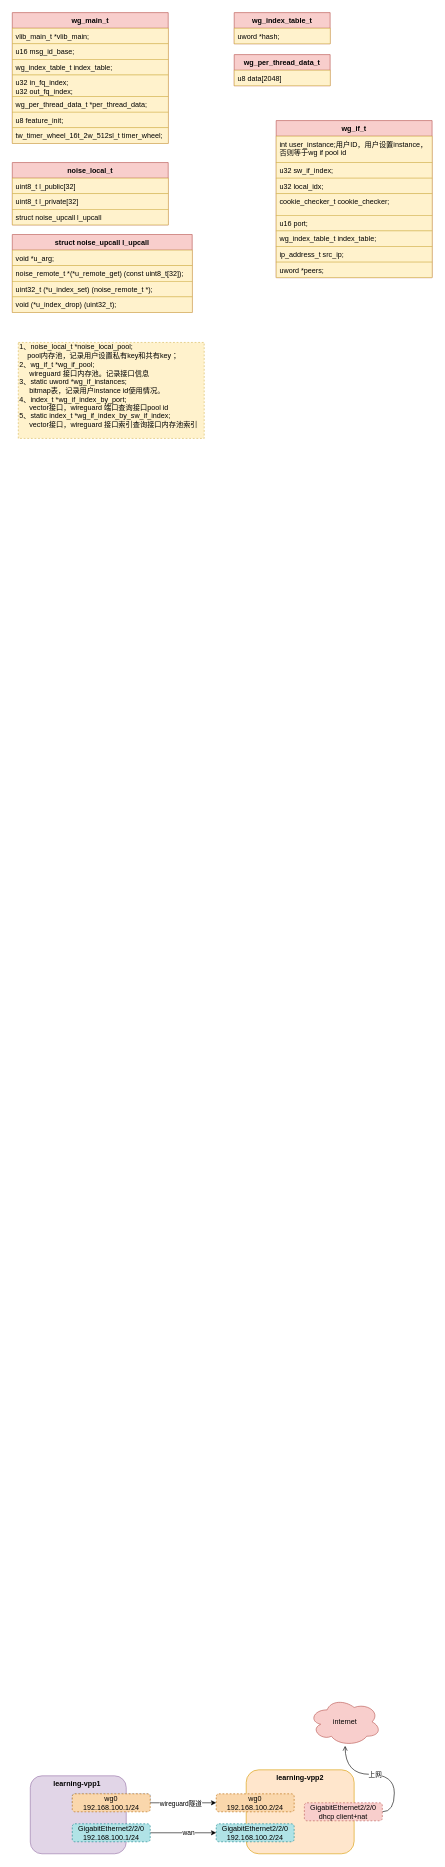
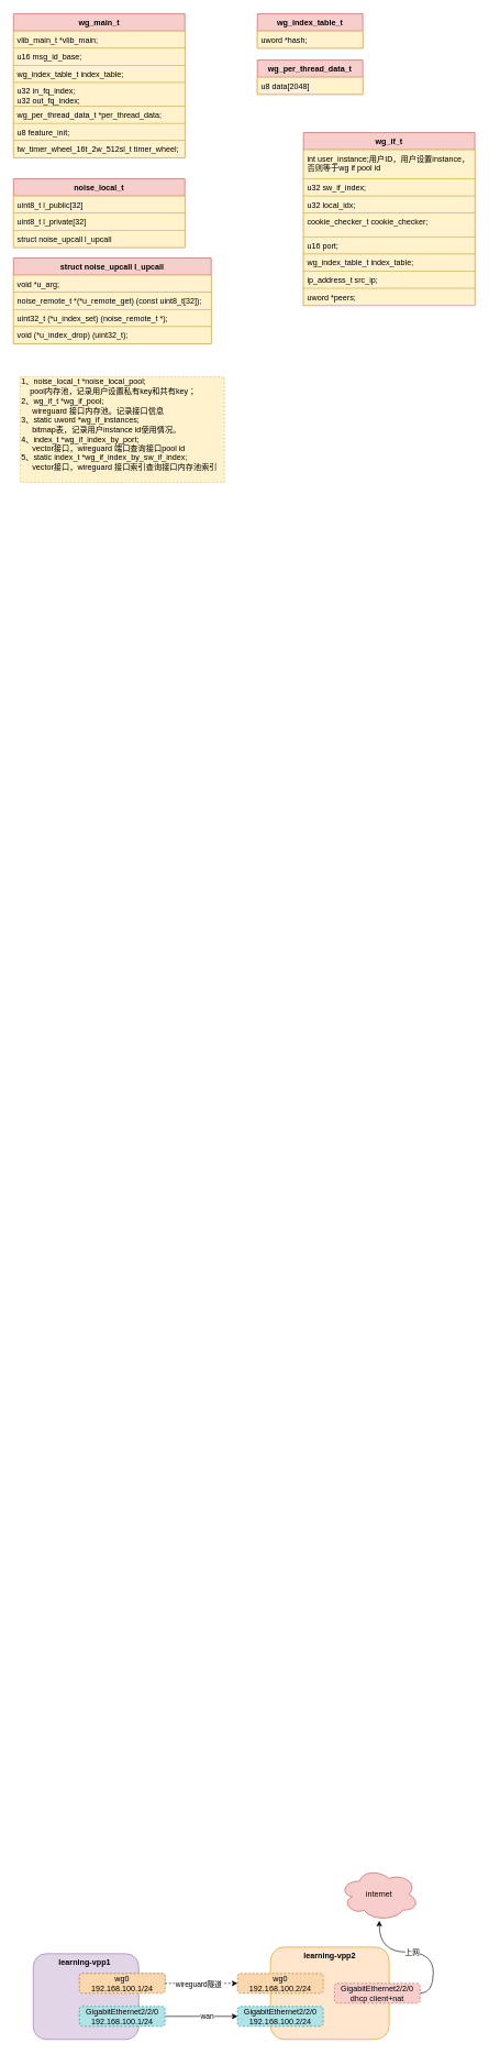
  <mxCell id="0" />
  <mxCell id="1" parent="0" />
  <mxCell id="2" value="wg_main_t" style="swimlane;fontStyle=1;align=center;verticalAlign=top;childLayout=stackLayout;horizontal=1;startSize=26;horizontalStack=0;resizeParent=1;resizeParentMax=0;resizeLast=0;collapsible=1;marginBottom=0;fillColor=#f8cecc;strokeColor=#b85450;" parent="1" vertex="1"><mxGeometry x="20" y="20" width="260" height="218" as="geometry" /></mxCell>
  <mxCell id="3" value="vlib_main_t *vlib_main;" style="text;strokeColor=#d6b656;fillColor=#fff2cc;align=left;verticalAlign=top;spacingLeft=4;spacingRight=4;overflow=hidden;rotatable=0;points=[[0,0.5],[1,0.5]];portConstraint=eastwest;" parent="2" vertex="1"><mxGeometry y="26" width="260" height="26" as="geometry" /></mxCell>
  <mxCell id="4" value="u16 msg_id_base;" style="text;strokeColor=#d6b656;fillColor=#fff2cc;align=left;verticalAlign=top;spacingLeft=4;spacingRight=4;overflow=hidden;rotatable=0;points=[[0,0.5],[1,0.5]];portConstraint=eastwest;" parent="2" vertex="1"><mxGeometry y="52" width="260" height="26" as="geometry" /></mxCell>
  <mxCell id="5" value="wg_index_table_t index_table;" style="text;strokeColor=#d6b656;fillColor=#fff2cc;align=left;verticalAlign=top;spacingLeft=4;spacingRight=4;overflow=hidden;rotatable=0;points=[[0,0.5],[1,0.5]];portConstraint=eastwest;" parent="2" vertex="1"><mxGeometry y="78" width="260" height="26" as="geometry" /></mxCell>
  <mxCell id="6" value="u32 in_fq_index;&#10;u32 out_fq_index;" style="text;strokeColor=#d6b656;fillColor=#fff2cc;align=left;verticalAlign=top;spacingLeft=4;spacingRight=4;overflow=hidden;rotatable=0;points=[[0,0.5],[1,0.5]];portConstraint=eastwest;" parent="2" vertex="1"><mxGeometry y="104" width="260" height="36" as="geometry" /></mxCell>
  <mxCell id="7" value="wg_per_thread_data_t *per_thread_data;" style="text;strokeColor=#d6b656;fillColor=#fff2cc;align=left;verticalAlign=top;spacingLeft=4;spacingRight=4;overflow=hidden;rotatable=0;points=[[0,0.5],[1,0.5]];portConstraint=eastwest;" parent="2" vertex="1"><mxGeometry y="140" width="260" height="26" as="geometry" /></mxCell>
  <mxCell id="8" value="u8 feature_init;" style="text;strokeColor=#d6b656;fillColor=#fff2cc;align=left;verticalAlign=top;spacingLeft=4;spacingRight=4;overflow=hidden;rotatable=0;points=[[0,0.5],[1,0.5]];portConstraint=eastwest;" parent="2" vertex="1"><mxGeometry y="166" width="260" height="26" as="geometry" /></mxCell>
  <mxCell id="9" value="tw_timer_wheel_16t_2w_512sl_t timer_wheel;" style="text;strokeColor=#d6b656;fillColor=#fff2cc;align=left;verticalAlign=top;spacingLeft=4;spacingRight=4;overflow=hidden;rotatable=0;points=[[0,0.5],[1,0.5]];portConstraint=eastwest;" parent="2" vertex="1"><mxGeometry y="192" width="260" height="26" as="geometry" /></mxCell>
  <mxCell id="10" value="wg_index_table_t" style="swimlane;fontStyle=1;align=center;verticalAlign=top;childLayout=stackLayout;horizontal=1;startSize=26;horizontalStack=0;resizeParent=1;resizeParentMax=0;resizeLast=0;collapsible=1;marginBottom=0;fillColor=#f8cecc;strokeColor=#b85450;" parent="1" vertex="1"><mxGeometry x="390" y="20" width="160" height="52" as="geometry" /></mxCell>
  <mxCell id="11" value="uword *hash;" style="text;strokeColor=#d6b656;fillColor=#fff2cc;align=left;verticalAlign=top;spacingLeft=4;spacingRight=4;overflow=hidden;rotatable=0;points=[[0,0.5],[1,0.5]];portConstraint=eastwest;" parent="10" vertex="1"><mxGeometry y="26" width="160" height="26" as="geometry" /></mxCell>
  <mxCell id="12" value="wg_per_thread_data_t" style="swimlane;fontStyle=1;align=center;verticalAlign=top;childLayout=stackLayout;horizontal=1;startSize=26;horizontalStack=0;resizeParent=1;resizeParentMax=0;resizeLast=0;collapsible=1;marginBottom=0;fillColor=#f8cecc;strokeColor=#b85450;" parent="1" vertex="1"><mxGeometry x="390" y="90" width="160" height="52" as="geometry" /></mxCell>
  <mxCell id="13" value="u8 data[2048]" style="text;strokeColor=#d6b656;fillColor=#fff2cc;align=left;verticalAlign=top;spacingLeft=4;spacingRight=4;overflow=hidden;rotatable=0;points=[[0,0.5],[1,0.5]];portConstraint=eastwest;" parent="12" vertex="1"><mxGeometry y="26" width="160" height="26" as="geometry" /></mxCell>
  <mxCell id="14" value="noise_local_t" style="swimlane;fontStyle=1;align=center;verticalAlign=top;childLayout=stackLayout;horizontal=1;startSize=26;horizontalStack=0;resizeParent=1;resizeParentMax=0;resizeLast=0;collapsible=1;marginBottom=0;fillColor=#f8cecc;strokeColor=#b85450;" parent="1" vertex="1"><mxGeometry x="20" y="270" width="260" height="104" as="geometry" /></mxCell>
  <mxCell id="15" value="uint8_t l_public[32]" style="text;strokeColor=#d6b656;fillColor=#fff2cc;align=left;verticalAlign=top;spacingLeft=4;spacingRight=4;overflow=hidden;rotatable=0;points=[[0,0.5],[1,0.5]];portConstraint=eastwest;" parent="14" vertex="1"><mxGeometry y="26" width="260" height="26" as="geometry" /></mxCell>
  <mxCell id="16" value="uint8_t l_private[32]" style="text;strokeColor=#d6b656;fillColor=#fff2cc;align=left;verticalAlign=top;spacingLeft=4;spacingRight=4;overflow=hidden;rotatable=0;points=[[0,0.5],[1,0.5]];portConstraint=eastwest;" parent="14" vertex="1"><mxGeometry y="52" width="260" height="26" as="geometry" /></mxCell>
  <mxCell id="17" value="struct noise_upcall l_upcall" style="text;strokeColor=#d6b656;fillColor=#fff2cc;align=left;verticalAlign=top;spacingLeft=4;spacingRight=4;overflow=hidden;rotatable=0;points=[[0,0.5],[1,0.5]];portConstraint=eastwest;" parent="14" vertex="1"><mxGeometry y="78" width="260" height="26" as="geometry" /></mxCell>
  <mxCell id="18" value="struct noise_upcall l_upcall" style="swimlane;fontStyle=1;align=center;verticalAlign=top;childLayout=stackLayout;horizontal=1;startSize=26;horizontalStack=0;resizeParent=1;resizeParentMax=0;resizeLast=0;collapsible=1;marginBottom=0;fillColor=#f8cecc;strokeColor=#b85450;" parent="1" vertex="1"><mxGeometry x="20" y="390" width="300" height="130" as="geometry" /></mxCell>
  <mxCell id="19" value="void *u_arg;" style="text;strokeColor=#d6b656;fillColor=#fff2cc;align=left;verticalAlign=top;spacingLeft=4;spacingRight=4;overflow=hidden;rotatable=0;points=[[0,0.5],[1,0.5]];portConstraint=eastwest;" parent="18" vertex="1"><mxGeometry y="26" width="300" height="26" as="geometry" /></mxCell>
  <mxCell id="20" value="noise_remote_t *(*u_remote_get) (const uint8_t[32]);" style="text;strokeColor=#d6b656;fillColor=#fff2cc;align=left;verticalAlign=top;spacingLeft=4;spacingRight=4;overflow=hidden;rotatable=0;points=[[0,0.5],[1,0.5]];portConstraint=eastwest;" parent="18" vertex="1"><mxGeometry y="52" width="300" height="26" as="geometry" /></mxCell>
  <mxCell id="21" value="uint32_t (*u_index_set) (noise_remote_t *);" style="text;strokeColor=#d6b656;fillColor=#fff2cc;align=left;verticalAlign=top;spacingLeft=4;spacingRight=4;overflow=hidden;rotatable=0;points=[[0,0.5],[1,0.5]];portConstraint=eastwest;" parent="18" vertex="1"><mxGeometry y="78" width="300" height="26" as="geometry" /></mxCell>
  <mxCell id="22" value="void (*u_index_drop) (uint32_t);" style="text;strokeColor=#d6b656;fillColor=#fff2cc;align=left;verticalAlign=top;spacingLeft=4;spacingRight=4;overflow=hidden;rotatable=0;points=[[0,0.5],[1,0.5]];portConstraint=eastwest;" parent="18" vertex="1"><mxGeometry y="104" width="300" height="26" as="geometry" /></mxCell>
  <mxCell id="23" value="wg_if_t" style="swimlane;fontStyle=1;align=center;verticalAlign=top;childLayout=stackLayout;horizontal=1;startSize=26;horizontalStack=0;resizeParent=1;resizeParentMax=0;resizeLast=0;collapsible=1;marginBottom=0;fillColor=#f8cecc;strokeColor=#b85450;" parent="1" vertex="1"><mxGeometry x="460" y="200" width="260" height="262" as="geometry" /></mxCell>
  <mxCell id="24" value="int user_instance;用户ID，用户设置instance，&#10;否则等于wg if pool id" style="text;strokeColor=#d6b656;fillColor=#fff2cc;align=left;verticalAlign=top;spacingLeft=4;spacingRight=4;overflow=hidden;rotatable=0;points=[[0,0.5],[1,0.5]];portConstraint=eastwest;" parent="23" vertex="1"><mxGeometry y="26" width="260" height="44" as="geometry" /></mxCell>
  <mxCell id="25" value="u32 sw_if_index;" style="text;strokeColor=#d6b656;fillColor=#fff2cc;align=left;verticalAlign=top;spacingLeft=4;spacingRight=4;overflow=hidden;rotatable=0;points=[[0,0.5],[1,0.5]];portConstraint=eastwest;" parent="23" vertex="1"><mxGeometry y="70" width="260" height="26" as="geometry" /></mxCell>
  <mxCell id="26" value="u32 local_idx;" style="text;strokeColor=#d6b656;fillColor=#fff2cc;align=left;verticalAlign=top;spacingLeft=4;spacingRight=4;overflow=hidden;rotatable=0;points=[[0,0.5],[1,0.5]];portConstraint=eastwest;" parent="23" vertex="1"><mxGeometry y="96" width="260" height="26" as="geometry" /></mxCell>
  <mxCell id="27" value="cookie_checker_t cookie_checker;" style="text;strokeColor=#d6b656;fillColor=#fff2cc;align=left;verticalAlign=top;spacingLeft=4;spacingRight=4;overflow=hidden;rotatable=0;points=[[0,0.5],[1,0.5]];portConstraint=eastwest;" parent="23" vertex="1"><mxGeometry y="122" width="260" height="36" as="geometry" /></mxCell>
  <mxCell id="28" value="u16 port;" style="text;strokeColor=#d6b656;fillColor=#fff2cc;align=left;verticalAlign=top;spacingLeft=4;spacingRight=4;overflow=hidden;rotatable=0;points=[[0,0.5],[1,0.5]];portConstraint=eastwest;" parent="23" vertex="1"><mxGeometry y="158" width="260" height="26" as="geometry" /></mxCell>
  <mxCell id="29" value="wg_index_table_t index_table;" style="text;strokeColor=#d6b656;fillColor=#fff2cc;align=left;verticalAlign=top;spacingLeft=4;spacingRight=4;overflow=hidden;rotatable=0;points=[[0,0.5],[1,0.5]];portConstraint=eastwest;" parent="23" vertex="1"><mxGeometry y="184" width="260" height="26" as="geometry" /></mxCell>
  <mxCell id="30" value="ip_address_t src_ip;" style="text;strokeColor=#d6b656;fillColor=#fff2cc;align=left;verticalAlign=top;spacingLeft=4;spacingRight=4;overflow=hidden;rotatable=0;points=[[0,0.5],[1,0.5]];portConstraint=eastwest;" parent="23" vertex="1"><mxGeometry y="210" width="260" height="26" as="geometry" /></mxCell>
  <mxCell id="31" value="uword *peers;" style="text;strokeColor=#d6b656;fillColor=#fff2cc;align=left;verticalAlign=top;spacingLeft=4;spacingRight=4;overflow=hidden;rotatable=0;points=[[0,0.5],[1,0.5]];portConstraint=eastwest;" parent="23" vertex="1"><mxGeometry y="236" width="260" height="26" as="geometry" /></mxCell>
  <mxCell id="32" value="1、noise_local_t *noise_local_pool;&amp;nbsp; &lt;br&gt;&amp;nbsp; &amp;nbsp; pool内存池，记录用户设置私有key和共有key；&lt;br&gt;&lt;div&gt;&lt;span&gt;2、&lt;/span&gt;&lt;span&gt;wg_if_t *wg_if_pool;&lt;/span&gt;&lt;/div&gt;&lt;div&gt;&lt;span&gt;&amp;nbsp; &amp;nbsp; &amp;nbsp;wireguard 接口内存池。记录接口信息&lt;/span&gt;&lt;/div&gt;3、static uword *wg_if_instances;&lt;br&gt;&amp;nbsp; &amp;nbsp; &amp;nbsp;bitmap表，记录用户instance id使用情况。&lt;br&gt;4、index_t *wg_if_index_by_port;&lt;br&gt;&amp;nbsp; &amp;nbsp; &amp;nbsp;vector接口，wireguard 端口查询接口pool id&lt;br&gt;5、static index_t *wg_if_index_by_sw_if_index;&lt;br&gt;&amp;nbsp; &amp;nbsp; &amp;nbsp;vector接口，wireguard 接口索引查询接口内存池索引&lt;br&gt;&amp;nbsp; &amp;nbsp; &amp;nbsp;" style="text;html=1;align=left;verticalAlign=middle;resizable=0;points=[];autosize=1;strokeColor=#d6b656;fillColor=#fff2cc;dashed=1;" parent="1" vertex="1"><mxGeometry x="30" y="570" width="310" height="160" as="geometry" /></mxCell>
  <mxCell id="33" value="&lt;div&gt;&lt;span&gt;learning-vpp1&amp;nbsp;&lt;/span&gt;&lt;/div&gt;" style="whiteSpace=wrap;html=1;align=center;rounded=1;fillColor=#e1d5e7;strokeColor=#9673a6;verticalAlign=top;fontStyle=1" vertex="1" parent="1"><mxGeometry x="50" y="2960" width="160" height="130" as="geometry" /></mxCell>
  <mxCell id="34" value="&lt;span&gt;learning-vpp2&lt;br&gt;&lt;br&gt;&lt;br&gt;&lt;/span&gt;" style="whiteSpace=wrap;html=1;align=center;rounded=1;fillColor=#ffe6cc;strokeColor=#d79b00;verticalAlign=top;fontStyle=1" vertex="1" parent="1"><mxGeometry x="410" y="2950" width="180" height="140" as="geometry" /></mxCell>
  <mxCell id="35" value="GigabitEthernet2/2/0&lt;br&gt;192.168.100.2/24" style="text;html=1;align=center;verticalAlign=middle;whiteSpace=wrap;dashed=1;rounded=1;fillColor=#b0e3e6;strokeColor=#0e8088;" vertex="1" parent="1"><mxGeometry x="360" y="3040" width="130" height="30" as="geometry" /></mxCell>
  <mxCell id="36" style="edgeStyle=orthogonalEdgeStyle;rounded=0;orthogonalLoop=1;jettySize=auto;html=1;exitX=1;exitY=0.5;exitDx=0;exitDy=0;entryX=0;entryY=0.5;entryDx=0;entryDy=0;" edge="1" parent="1" source="38" target="35"><mxGeometry relative="1" as="geometry" /></mxCell>
  <mxCell id="37" value="wan" style="edgeLabel;html=1;align=center;verticalAlign=middle;resizable=0;points=[];" vertex="1" connectable="0" parent="36"><mxGeometry x="0.139" y="1" relative="1" as="geometry"><mxPoint as="offset" /></mxGeometry></mxCell>
  <mxCell id="38" value="GigabitEthernet2/2/0&lt;br&gt;192.168.100.1/24" style="text;html=1;align=center;verticalAlign=middle;whiteSpace=wrap;dashed=1;rounded=1;fillColor=#b0e3e6;strokeColor=#0e8088;" vertex="1" parent="1"><mxGeometry x="120" y="3040" width="130" height="30" as="geometry" /></mxCell>
  <mxCell id="39" value="GigabitEthernet2/2/0" style="text;html=1;align=center;verticalAlign=middle;whiteSpace=wrap;dashed=1;rounded=1;fillColor=#dae8fc;strokeColor=#6c8ebf;" vertex="1" parent="1"><mxGeometry x="120" y="2990" width="130" height="20" as="geometry" /></mxCell>
- <mxCell id="40" style="edgeStyle=orthogonalEdgeStyle;rounded=0;orthogonalLoop=1;jettySize=auto;html=1;exitX=1;exitY=0.5;exitDx=0;exitDy=0;" edge="1" parent="1" source="42" target="43"><mxGeometry relative="1" as="geometry" /></mxCell>
+ <mxCell id="40" style="edgeStyle=orthogonalEdgeStyle;rounded=0;orthogonalLoop=1;jettySize=auto;html=1;exitX=1;exitY=0.5;exitDx=0;exitDy=0;dashed=1;" edge="1" parent="1" source="42" target="43"><mxGeometry relative="1" as="geometry" /></mxCell>
  <mxCell id="41" value="wireguard隧道" style="edgeLabel;html=1;align=center;verticalAlign=middle;resizable=0;points=[];" vertex="1" connectable="0" parent="40"><mxGeometry x="0.171" y="1" relative="1" as="geometry"><mxPoint x="-14" y="1" as="offset" /></mxGeometry></mxCell>
  <mxCell id="42" value="wg0&lt;br&gt;192.168.100.1/24" style="text;html=1;align=center;verticalAlign=middle;whiteSpace=wrap;dashed=1;rounded=1;fillColor=#fad7ac;strokeColor=#b46504;" vertex="1" parent="1"><mxGeometry x="120" y="2990" width="130" height="30" as="geometry" /></mxCell>
  <mxCell id="43" value="wg0&lt;br&gt;192.168.100.2/24" style="text;html=1;align=center;verticalAlign=middle;whiteSpace=wrap;dashed=1;rounded=1;fillColor=#fad7ac;strokeColor=#b46504;" vertex="1" parent="1"><mxGeometry x="360" y="2990" width="130" height="30" as="geometry" /></mxCell>
- <mxCell id="44" style="edgeStyle=orthogonalEdgeStyle;curved=1;rounded=0;orthogonalLoop=1;jettySize=auto;html=1;exitX=1;exitY=0.5;exitDx=0;exitDy=0;endArrow=open;" edge="1" parent="1" source="46" target="47"><mxGeometry relative="1" as="geometry" /></mxCell>
+ <mxCell id="44" style="edgeStyle=orthogonalEdgeStyle;curved=1;rounded=0;orthogonalLoop=1;jettySize=auto;html=1;exitX=1;exitY=0.5;exitDx=0;exitDy=0;" edge="1" parent="1" source="46" target="47"><mxGeometry relative="1" as="geometry" /></mxCell>
  <mxCell id="45" value="上网" style="edgeLabel;html=1;align=center;verticalAlign=middle;resizable=0;points=[];" vertex="1" connectable="0" parent="44"><mxGeometry x="0.082" y="1" relative="1" as="geometry"><mxPoint as="offset" /></mxGeometry></mxCell>
  <mxCell id="46" value="GigabitEthernet2/2/0&lt;br&gt;dhcp client+nat" style="text;html=1;align=center;verticalAlign=middle;whiteSpace=wrap;dashed=1;rounded=1;fillColor=#f8cecc;strokeColor=#b85450;" vertex="1" parent="1"><mxGeometry x="507" y="3005" width="130" height="30" as="geometry" /></mxCell>
  <mxCell id="47" value="internet" style="ellipse;shape=cloud;whiteSpace=wrap;html=1;align=center;verticalAlign=middle;fillColor=#f8cecc;strokeColor=#b85450;" vertex="1" parent="1"><mxGeometry x="515" y="2830" width="120" height="80" as="geometry" /></mxCell>
